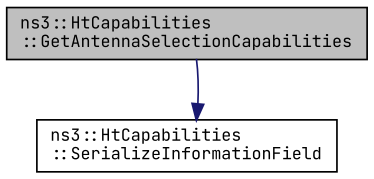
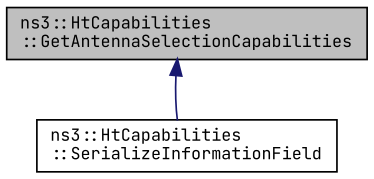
  digraph {
    rankdir=TB
    fontname="JetBrains Mono"
    node [color=black fontname="JetBrains Mono" fontsize=10 shape=record style=filled]
    n1 [fillcolor=grey75 fontcolor=black height=0.2 label="ns3::HtCapabilities\l::GetAntennaSelectionCapabilities" width=0.4]
    n2 [fillcolor=white height=0.2 label="ns3::HtCapabilities\l::SerializeInformationField" width=0.4]
-   n2 -> n1 [color=midnightblue dir=back fontname="JetBrains Mono" fontsize=10 labelfontname=Helvetica labelfontsize=10 style=solid]
+   n1 -> n2 [color=midnightblue dir=back fontname="JetBrains Mono" fontsize=10 labelfontname=Helvetica labelfontsize=10 style=solid]
  }
